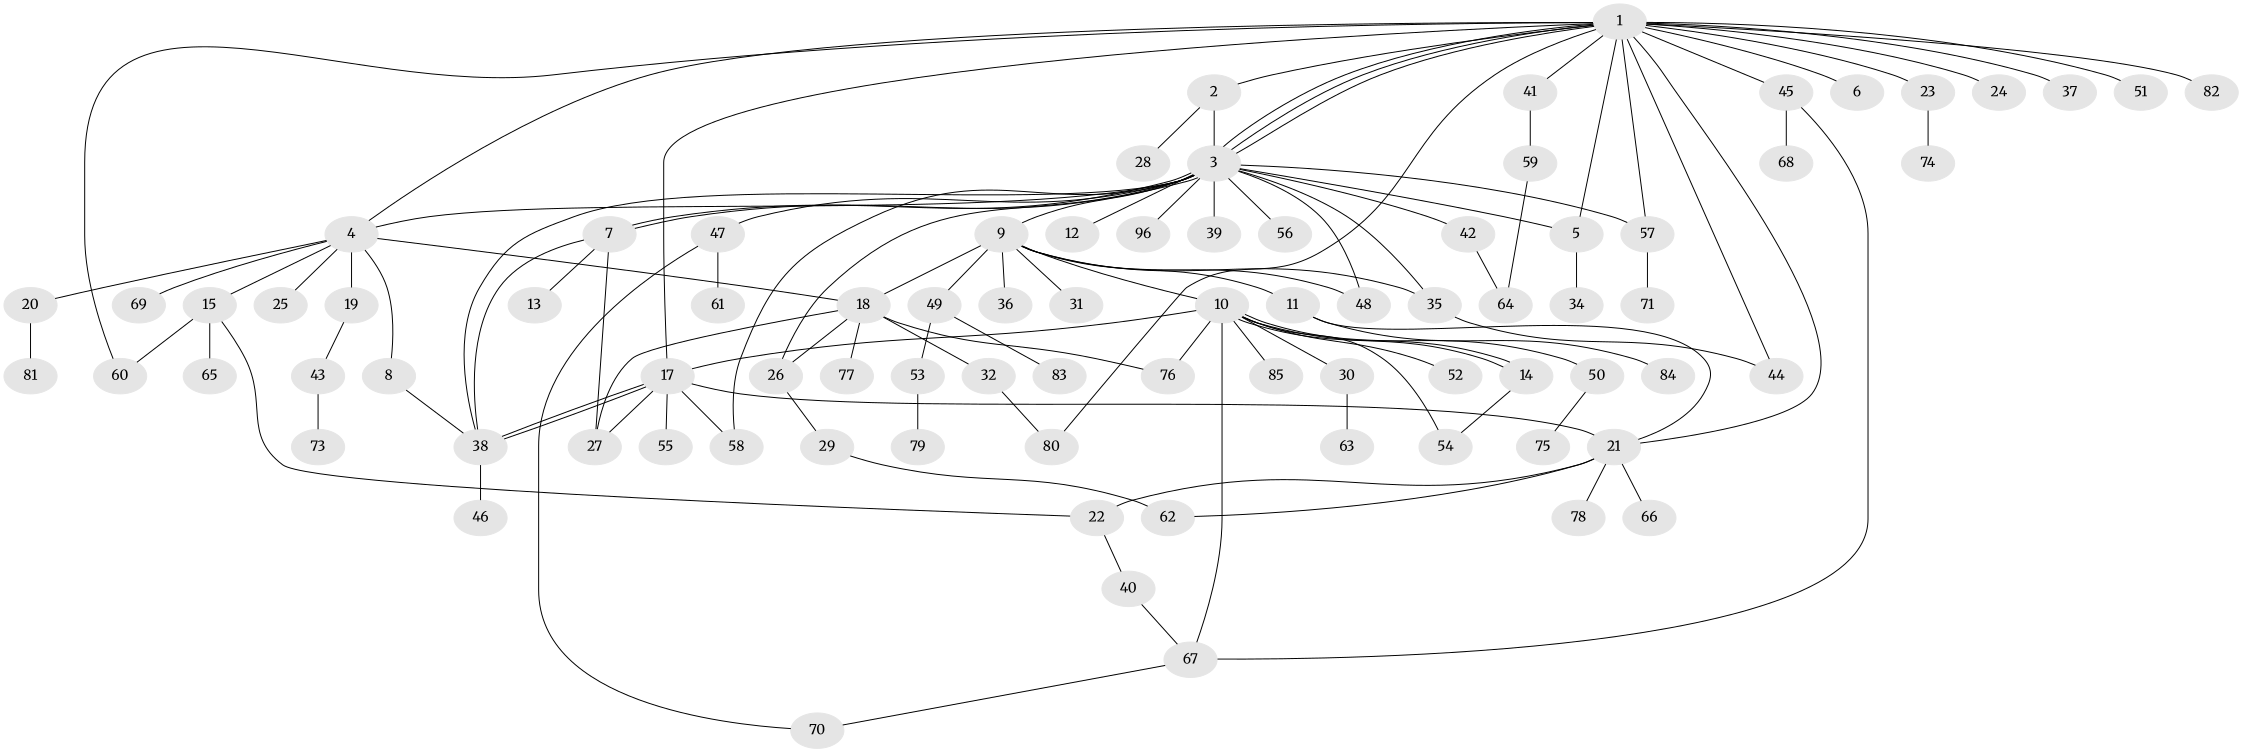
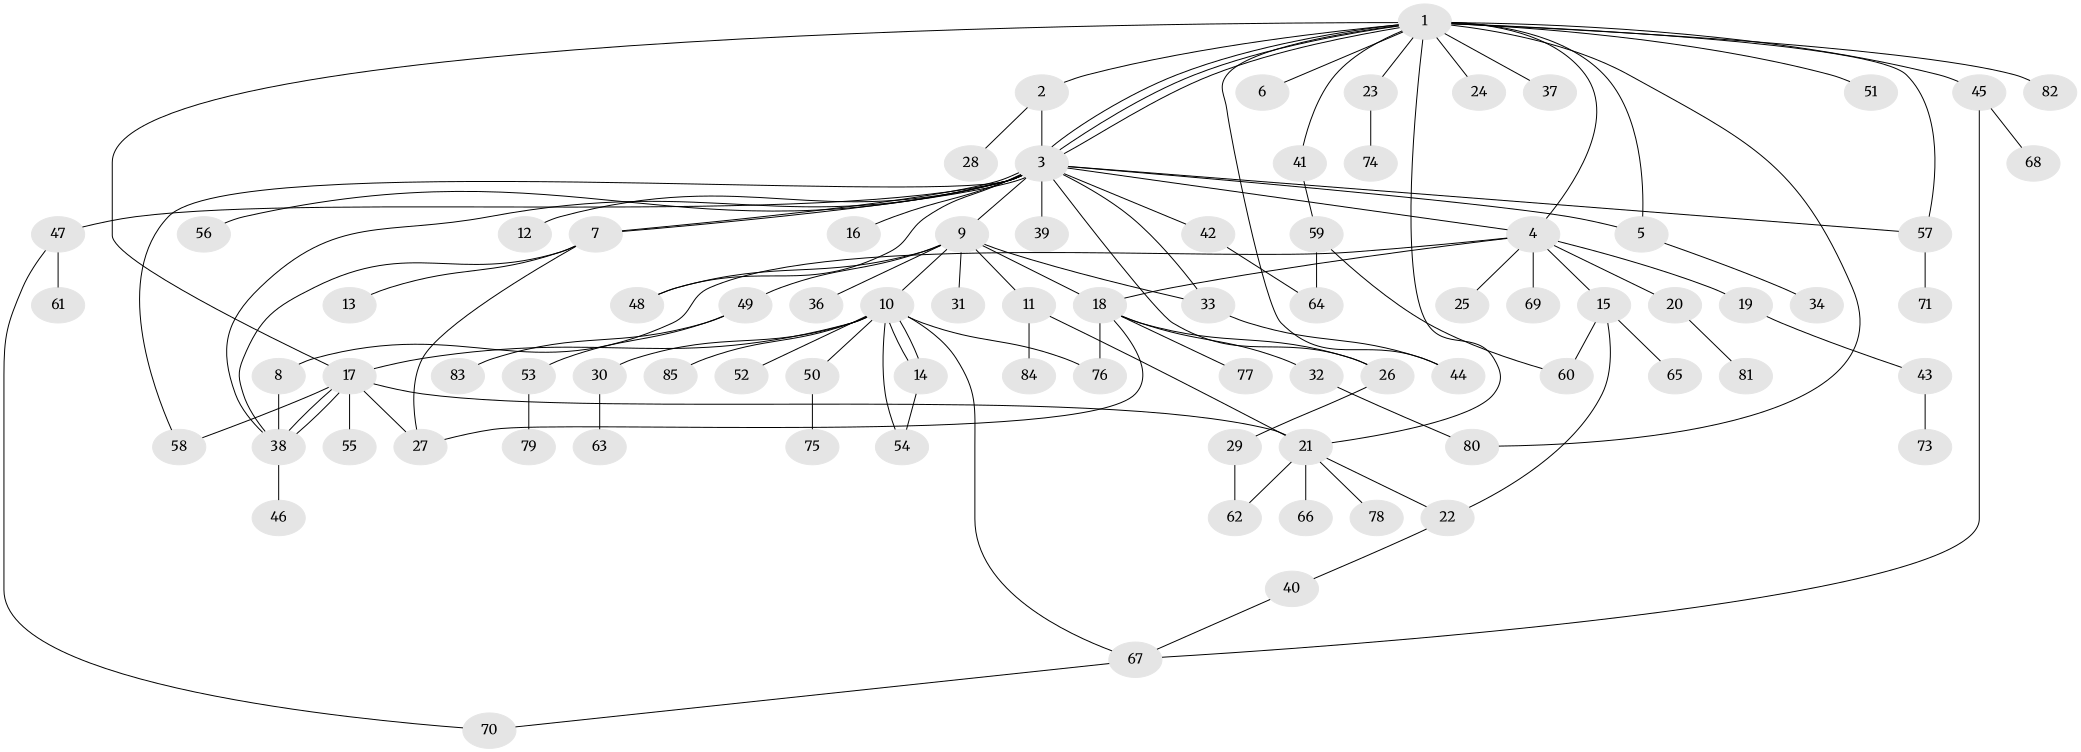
  graph {
    fontname=Merriweather
    node [color=gray90 fontname=Merriweather style=filled]
    edge [fontname=Merriweather]
    1
    2
    3
    4
    5
    6
    17
    21
    23
    24
    37
    41
    44
    45
    51
    57
    60
    80
    82
    28
    7
    9
    12
-   16 [label=96]
+   16
    26
-   35
+   35 [label=33]
    38
    39
    42
    47
    48
    56
    58
    8
    15
    18
    19
    20
    25
    69
    34
    27
    55
    22
    62
    66
    78
    74
    59
    67
    68
    71
    13
    10
    11
    31
    36
    49
    29
    46
    64
    61
    70
    65
    76
    32
    77
    43
    81
    14
    30
    50
    52
    54
    85
    84
    53
    83
    63
    75
    40
    73
    79
    1 -- 2
    1 -- 3
    1 -- 3
    1 -- 3
    1 -- 4
    1 -- 5
    1 -- 6
    1 -- 17
    1 -- 21
    1 -- 23
    1 -- 24
    1 -- 37
    1 -- 41
    1 -- 44
    1 -- 45
    1 -- 51
    1 -- 57
-   1 -- 60
+   59 -- 60
    1 -- 80
    1 -- 82
    2 -- 3
    2 -- 28
    3 -- 4
    3 -- 5
    3 -- 57
    3 -- 7
    3 -- 7
    3 -- 9
    3 -- 12
    3 -- 16
    3 -- 26
    3 -- 35
    3 -- 38
    3 -- 39
    3 -- 42
    3 -- 47
    3 -- 48
    3 -- 56
    3 -- 58
    4 -- 8
    4 -- 15
    4 -- 18
    4 -- 19
    4 -- 20
    4 -- 25
    4 -- 69
    5 -- 34
    17 -- 21
    17 -- 38
    17 -- 38
    17 -- 58
    17 -- 27
    17 -- 55
    21 -- 22
    21 -- 62
    21 -- 66
    21 -- 78
    23 -- 74
    41 -- 59
    45 -- 67
    45 -- 68
    57 -- 71
    7 -- 38
    7 -- 27
    7 -- 13
    9 -- 35
    9 -- 48
    9 -- 18
    9 -- 10
    9 -- 11
    9 -- 31
    9 -- 36
    9 -- 49
    26 -- 29
    35 -- 44
    38 -- 46
    42 -- 64
    47 -- 61
    47 -- 70
    8 -- 38
    15 -- 60
    15 -- 22
    15 -- 65
    18 -- 26
    18 -- 27
    18 -- 76
    18 -- 32
    18 -- 77
    19 -- 43
    20 -- 81
    22 -- 40
    59 -- 64
    67 -- 70
    10 -- 17
    10 -- 67
    10 -- 76
    10 -- 14
    10 -- 14
    10 -- 30
    10 -- 50
    10 -- 52
    10 -- 54
    10 -- 85
    11 -- 21
    11 -- 84
    49 -- 53
    49 -- 83
    29 -- 62
    32 -- 80
    43 -- 73
    14 -- 54
    30 -- 63
    50 -- 75
    53 -- 79
    40 -- 67
  }
